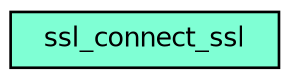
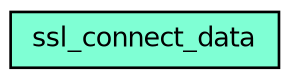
  digraph {
    rankdir=TB
-   n1 [color=black fillcolor=aquamarine fontname=Helvetica fontsize=10 height=0.2 label=ssl_connect_ssl shape=record style=filled width=0.4]
+   n1 [color=black fillcolor=aquamarine fontname=Helvetica fontsize=10 height=0.2 label=ssl_connect_data shape=record style=filled width=0.4]
  }
